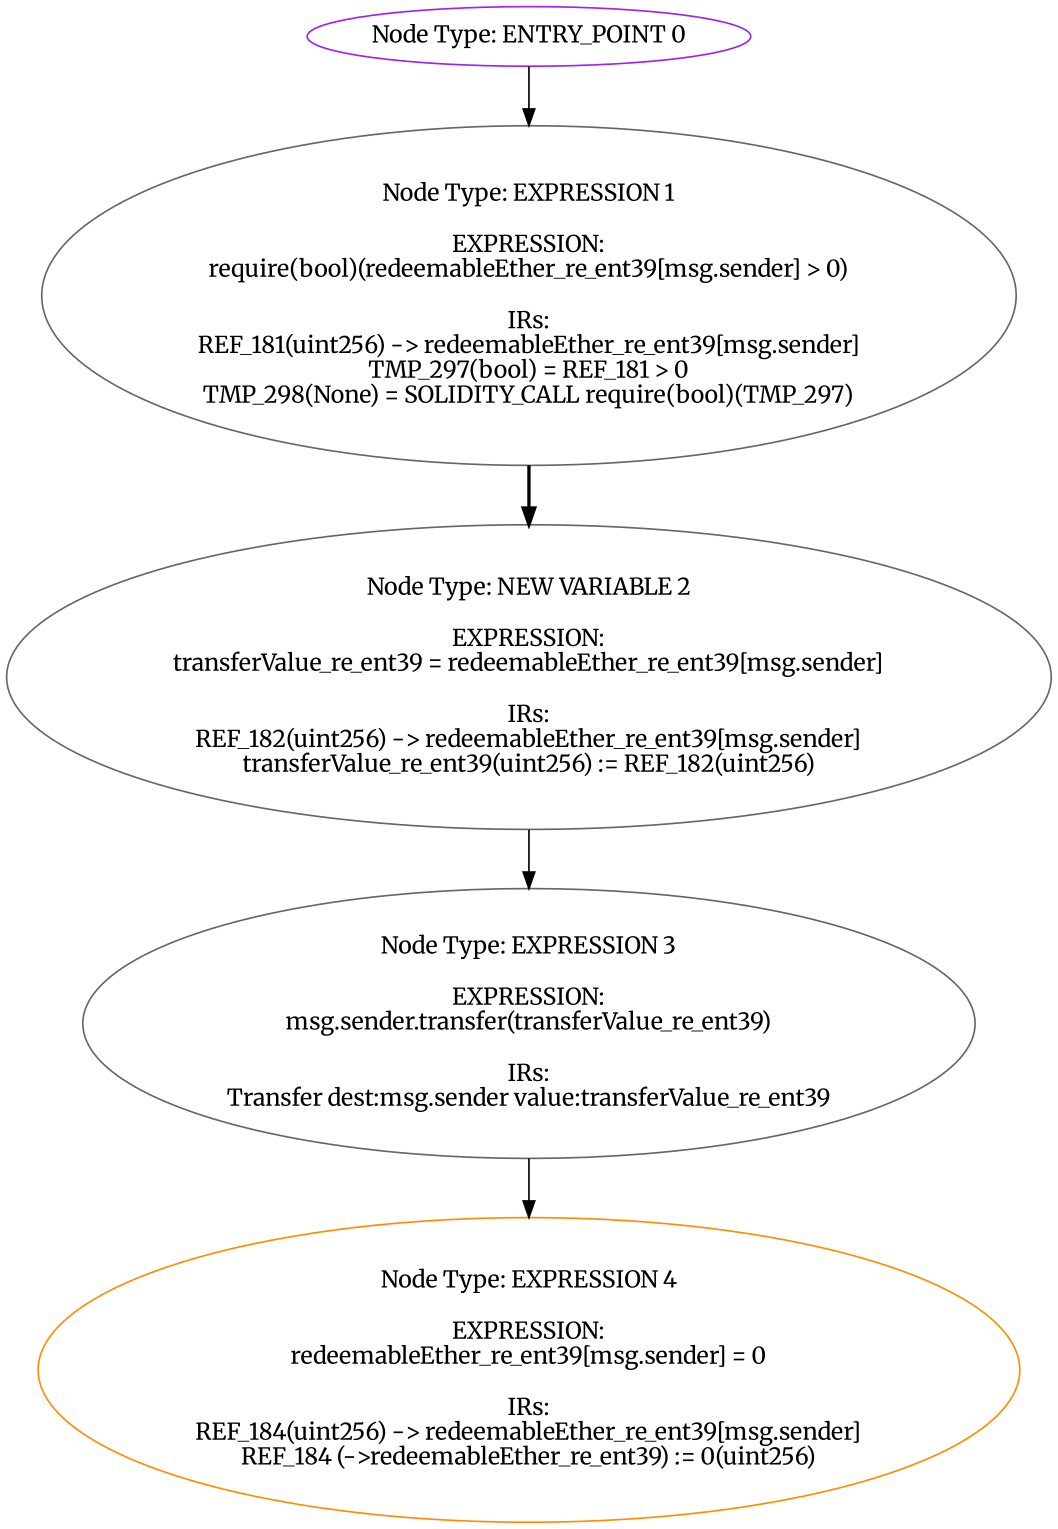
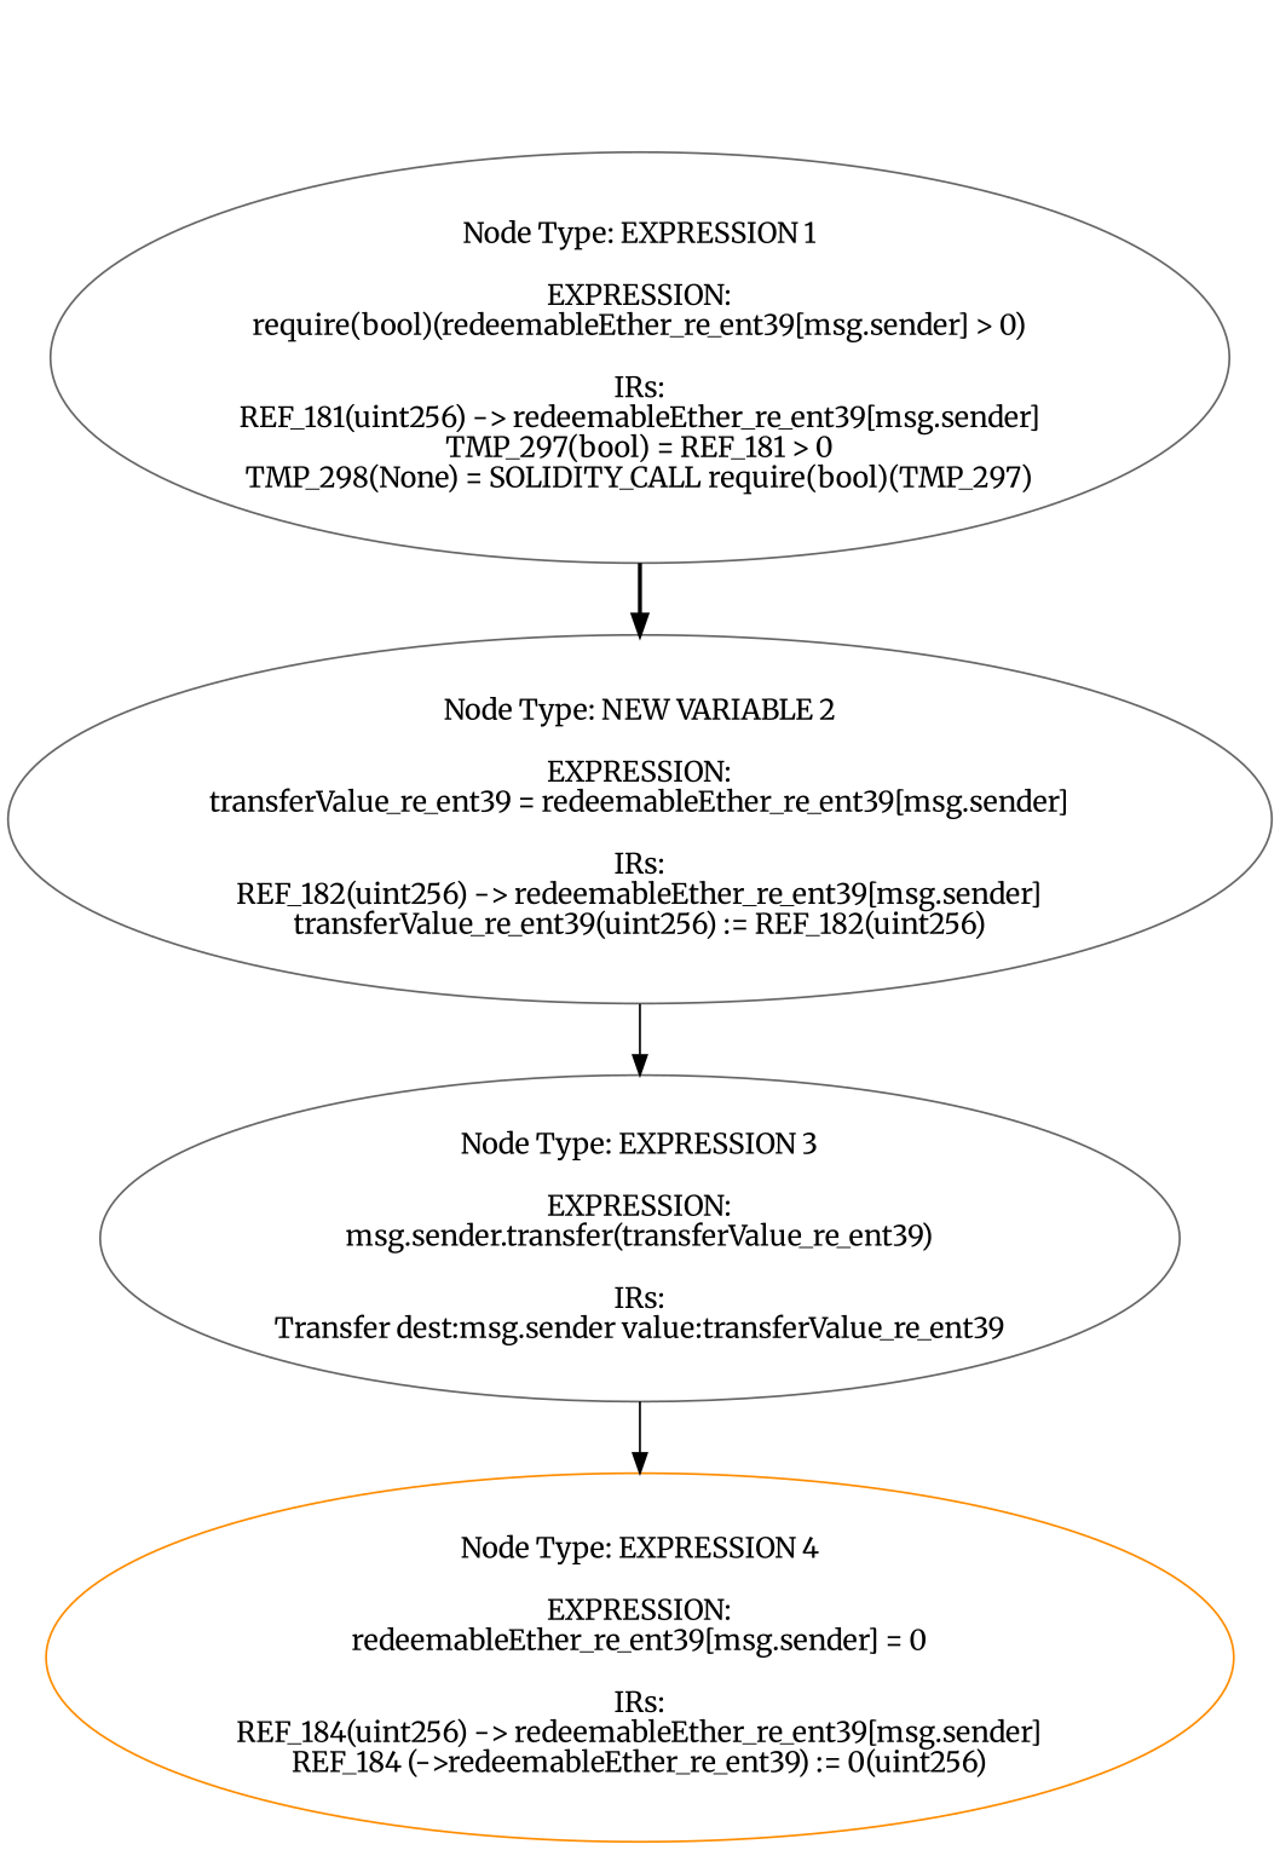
  digraph {
    fontname=Merriweather
    node [color=gray40 fontname=Merriweather]
    edge [style=solid fontname=Merriweather]
-   n1 [label="Node Type: ENTRY_POINT 0\n" color=purple]
    n2 [label="Node Type: EXPRESSION 1\n\nEXPRESSION:\nrequire(bool)(redeemableEther_re_ent39[msg.sender] > 0)\n\nIRs:\nREF_181(uint256) -> redeemableEther_re_ent39[msg.sender]\nTMP_297(bool) = REF_181 > 0\nTMP_298(None) = SOLIDITY_CALL require(bool)(TMP_297)"]
    n3 [label="Node Type: NEW VARIABLE 2\n\nEXPRESSION:\ntransferValue_re_ent39 = redeemableEther_re_ent39[msg.sender]\n\nIRs:\nREF_182(uint256) -> redeemableEther_re_ent39[msg.sender]\ntransferValue_re_ent39(uint256) := REF_182(uint256)"]
    n4 [label="Node Type: EXPRESSION 3\n\nEXPRESSION:\nmsg.sender.transfer(transferValue_re_ent39)\n\nIRs:\nTransfer dest:msg.sender value:transferValue_re_ent39"]
    n5 [label="Node Type: EXPRESSION 4\n\nEXPRESSION:\nredeemableEther_re_ent39[msg.sender] = 0\n\nIRs:\nREF_184(uint256) -> redeemableEther_re_ent39[msg.sender]\nREF_184 (->redeemableEther_re_ent39) := 0(uint256)" color=darkorange]
-   n1 -> n2
    n2 -> n3 [style=bold]
    n3 -> n4
    n4 -> n5
  }
